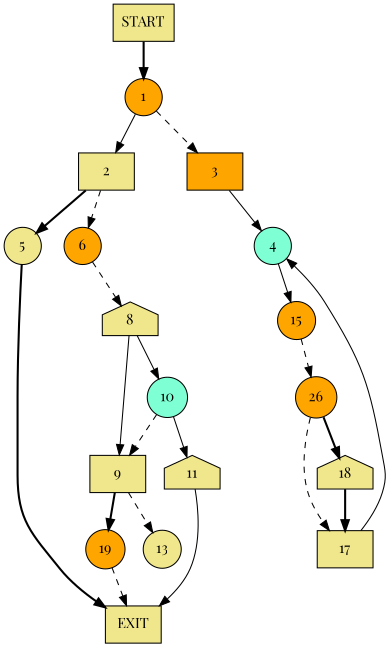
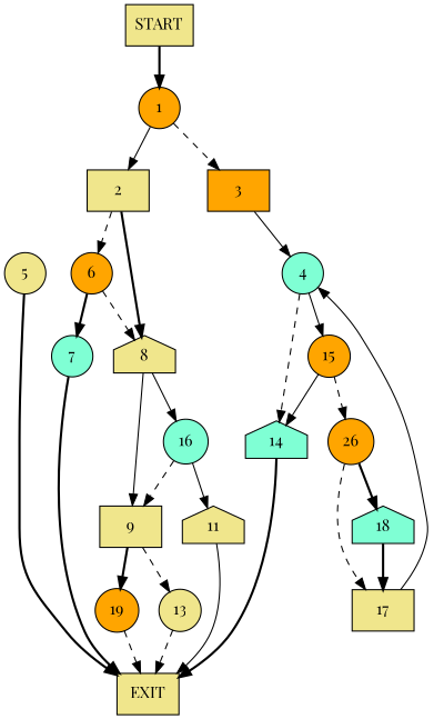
  digraph {
    fontname="Playfair Display"
    node [fillcolor=khaki fontname="Playfair Display" shape=circle style=filled]
    edge [fontname="Playfair Display" style=dashed]
    n1 [label=START shape=box]
    1 [fillcolor=orange]
    2 [shape=box]
    3 [fillcolor=orange shape=box]
    n5 [label=EXIT shape=box]
    5
    6 [fillcolor=orange]
    4 [fillcolor=aquamarine]
+   7 [fillcolor=aquamarine]
    8 [shape=house]
+   14 [fillcolor=aquamarine shape=house]
    15 [fillcolor=orange]
    n13 [fillcolor=orange label=26]
    9 [shape=box]
-   10 [fillcolor=aquamarine]
+   10 [fillcolor=aquamarine label=16]
    n16 [fillcolor=orange label=19]
    13
    11 [shape=house]
    17 [shape=box]
-   18 [shape=house]
+   18 [fillcolor=aquamarine shape=house]
    n1 -> 1 [style=bold]
    1 -> 2 [style=solid]
    1 -> 3
-   2 -> 5 [style=bold]
+   2 -> 8 [style=bold]
    2 -> 6
    3 -> 4 [style=solid]
    5 -> n5 [style=bold]
+   6 -> 7 [style=bold]
    6 -> 8
+   4 -> 14
    4 -> 15 [style=solid]
+   7 -> n5 [style=bold]
    8 -> 9 [style=solid]
    8 -> 10 [style=solid]
+   14 -> n5 [style=bold]
+   15 -> 14 [style=solid]
    15 -> n13
    n13 -> 17
    n13 -> 18 [style=bold]
    9 -> n16 [style=bold]
    9 -> 13
    10 -> 9
    10 -> 11 [style=solid]
    n16 -> n5
+   13 -> n5
    11 -> n5 [style=solid]
    17 -> 4 [style=solid]
    18 -> 17 [style=bold]
  }
